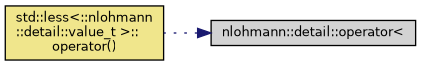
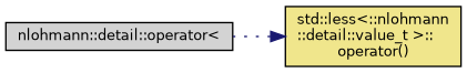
  digraph {
    rankdir=RL
    node [color=black fontname=Helvetica fontsize=10 shape=record style=filled]
    n1 [fillcolor=lightgrey fontcolor=black height=0.2 label="nlohmann::detail::operator\<" width=0.4]
    n2 [fillcolor=khaki height=0.2 label="std::less\<::nlohmann\l::detail::value_t \>::\loperator()" width=0.4]
-   n1 -> n2 [color=midnightblue dir=back fontname=Helvetica fontsize=10 labelfontname=Helvetica labelfontsize=10 style=dotted]
+   n2 -> n1 [color=midnightblue dir=back fontname=Helvetica fontsize=10 labelfontname=Helvetica labelfontsize=10 style=dotted]
  }
